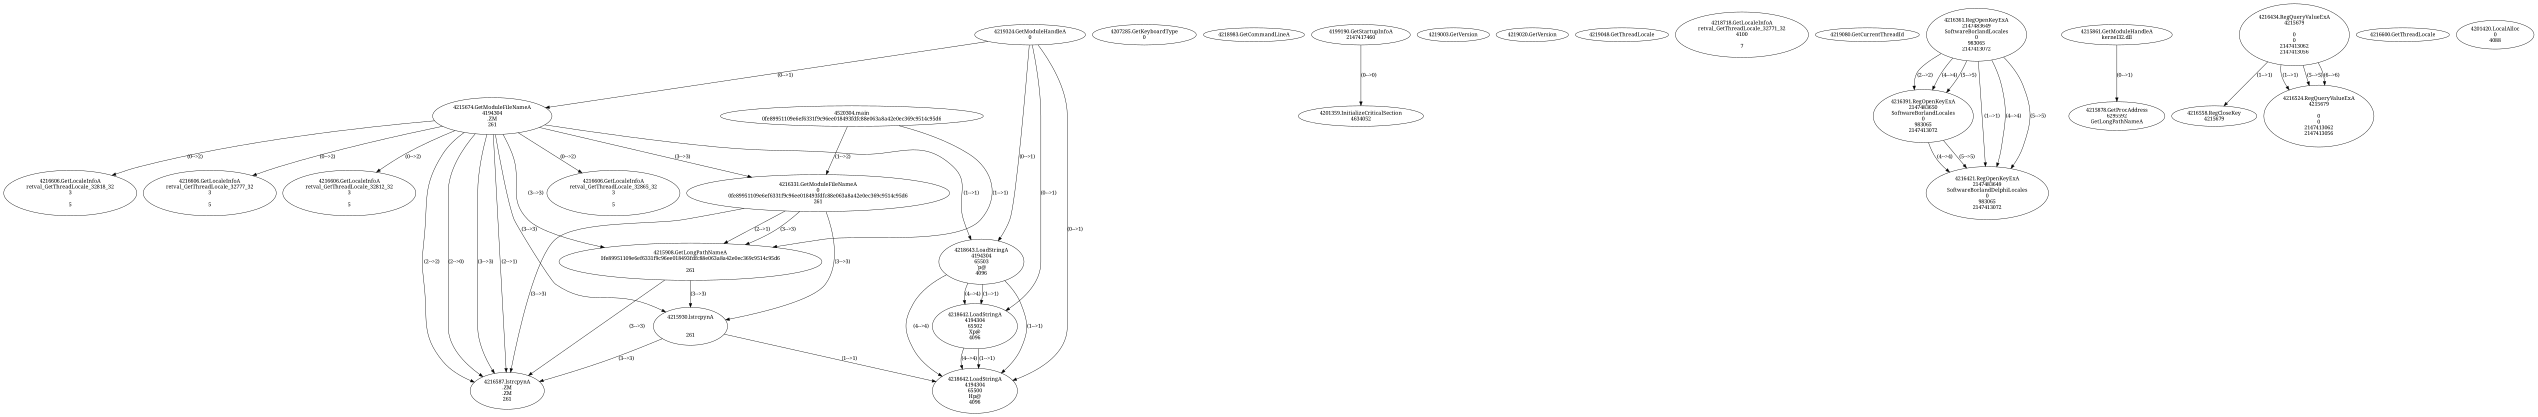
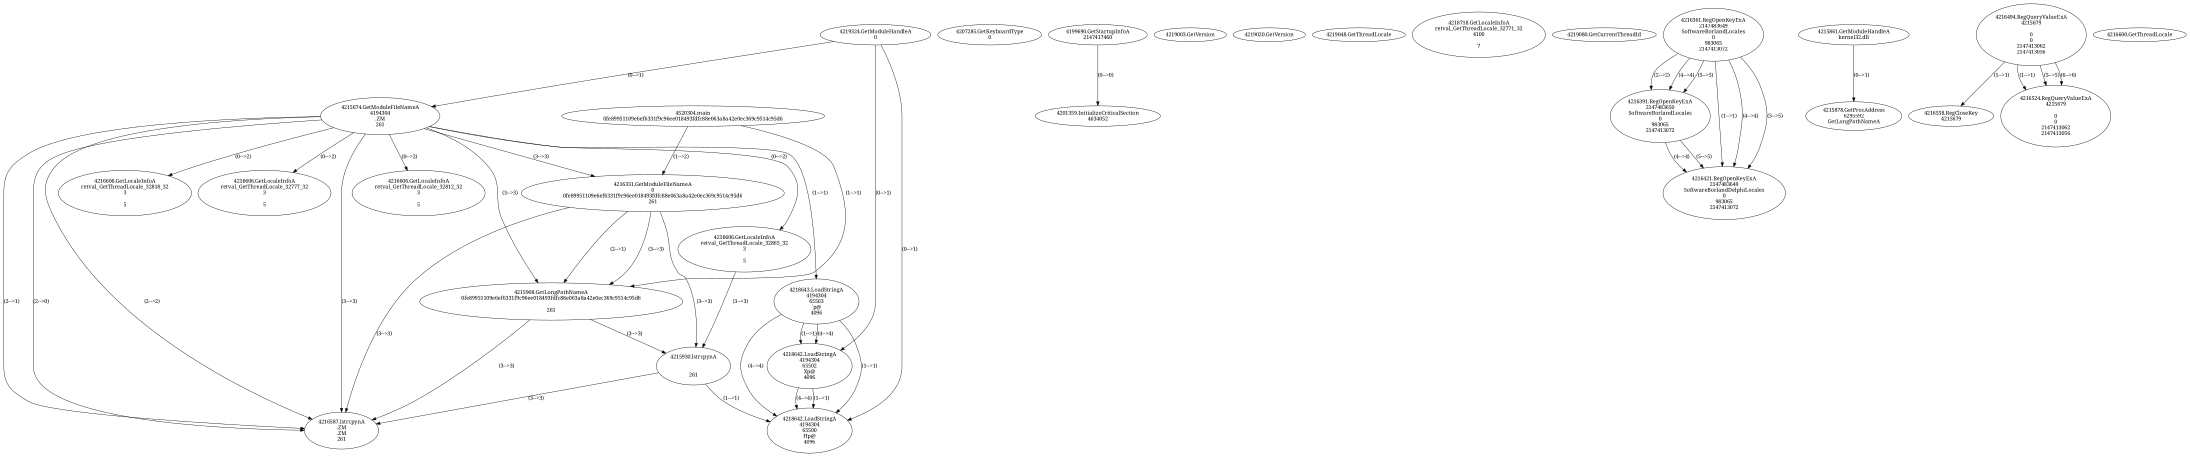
  digraph {
    fontname="Noto Serif"
    node [fontname="Noto Serif"]
    edge [fontname="Noto Serif"]
    n1 [label="4520304.main\n0fe89951109e6ef6331f9c96ee018493fdfc88e063a8a42e0ec369c9514c95d6"]
    n2 [label="4216331.GetModuleFileNameA\n0\n0fe89951109e6ef6331f9c96ee018493fdfc88e063a8a42e0ec369c9514c95d6\n261"]
    n3 [label="4215908.GetLongPathNameA\n0fe89951109e6ef6331f9c96ee018493fdfc88e063a8a42e0ec369c9514c95d6\n\n261"]
    n4 [label="4215930.lstrcpynA\n\n\n261"]
    n5 [label="4216587.lstrcpynA\n.ZM\n.ZM\n261"]
    n6 [label="4219324.GetModuleHandleA\n0"]
    n7 [label="4215674.GetModuleFileNameA\n4194304\n.ZM\n261"]
    n8 [label="4218643.LoadStringA\n4194304\n65503\n`p@\n4096"]
    n9 [label="4218642.LoadStringA\n4194304\n65502\nXp@\n4096"]
    n10 [label="4218642.LoadStringA\n4194304\n65500\nHp@\n4096"]
    n11 [label="4216606.GetLocaleInfoA\nretval_GetThreadLocale_32865_32\n3\n\n5"]
    n12 [label="4216606.GetLocaleInfoA\nretval_GetThreadLocale_32818_32\n3\n\n5"]
    n13 [label="4216606.GetLocaleInfoA\nretval_GetThreadLocale_32777_32\n3\n\n5"]
    n14 [label="4216606.GetLocaleInfoA\nretval_GetThreadLocale_32812_32\n3\n\n5"]
    n15 [label="4207285.GetKeyboardType\n0"]
-   n16 [label="4218983.GetCommandLineA\n"]
-   n17 [label="4199190.GetStartupInfoA\n2147417460"]
+   n17 [label="4199690.GetStartupInfoA\n2147417460"]
    n18 [label="4201359.InitializeCriticalSection\n4634052"]
    n19 [label="4219003.GetVersion\n"]
    n20 [label="4219020.GetVersion\n"]
    n21 [label="4219048.GetThreadLocale\n"]
    n22 [label="4218718.GetLocaleInfoA\nretval_GetThreadLocale_32771_32\n4100\n\n7"]
    n23 [label="4219080.GetCurrentThreadId\n"]
    n24 [label="4216361.RegOpenKeyExA\n2147483649\nSoftware\Borland\Locales\n0\n983065\n2147413072"]
    n25 [label="4216391.RegOpenKeyExA\n2147483650\nSoftware\Borland\Locales\n0\n983065\n2147413072"]
    n26 [label="4216421.RegOpenKeyExA\n2147483649\nSoftware\Borland\Delphi\Locales\n0\n983065\n2147413072"]
    n27 [label="4215861.GetModuleHandleA\nkernel32.dll"]
    n28 [label="4215878.GetProcAddress\n6295592\nGetLongPathNameA"]
-   n29 [label="4216434.RegQueryValueExA\n4215679\n\n0\n0\n2147413062\n2147413056"]
+   n29 [label="4216494.RegQueryValueExA\n4215679\n\n0\n0\n2147413062\n2147413056"]
    n30 [label="4216558.RegCloseKey\n4215679"]
    n31 [label="4216524.RegQueryValueExA\n4215679\n\n0\n0\n2147413062\n2147413056"]
    n32 [label="4216600.GetThreadLocale\n"]
-   n33 [label="4201420.LocalAlloc\n0\n4088"]
    n1 -> n2 [label="(1-->2)"]
    n1 -> n3 [label="(1-->1)"]
    n2 -> n3 [label="(2-->1)"]
    n2 -> n3 [label="(3-->3)"]
    n2 -> n4 [label="(3-->3)"]
    n2 -> n5 [label="(3-->3)"]
    n3 -> n4 [label="(3-->3)"]
    n3 -> n5 [label="(3-->3)"]
    n4 -> n5 [label="(3-->3)"]
    n4 -> n10 [label="(1-->1)"]
    n6 -> n7 [label="(0-->1)"]
-   n6 -> n8 [label="(0-->1)"]
    n6 -> n9 [label="(0-->1)"]
    n6 -> n10 [label="(0-->1)"]
    n7 -> n2 [label="(3-->3)"]
    n7 -> n3 [label="(3-->3)"]
-   n7 -> n4 [label="(3-->3)"]
+   n11 -> n4 [label="(3-->3)"]
    n7 -> n5 [label="(2-->1)"]
    n7 -> n5 [label="(2-->2)"]
    n7 -> n5 [label="(3-->3)"]
    n7 -> n5 [label="(2-->0)"]
    n7 -> n8 [label="(1-->1)"]
    n7 -> n11 [label="(0-->2)"]
    n7 -> n12 [label="(0-->2)"]
    n7 -> n13 [label="(0-->2)"]
    n7 -> n14 [label="(0-->2)"]
    n8 -> n9 [label="(1-->1)"]
    n8 -> n9 [label="(4-->4)"]
    n8 -> n10 [label="(1-->1)"]
    n8 -> n10 [label="(4-->4)"]
    n9 -> n10 [label="(1-->1)"]
    n9 -> n10 [label="(4-->4)"]
    n17 -> n18 [label="(0-->0)"]
    n24 -> n25 [label="(2-->2)"]
    n24 -> n25 [label="(4-->4)"]
    n24 -> n25 [label="(5-->5)"]
    n24 -> n26 [label="(1-->1)"]
    n24 -> n26 [label="(4-->4)"]
    n24 -> n26 [label="(5-->5)"]
    n25 -> n26 [label="(4-->4)"]
    n25 -> n26 [label="(5-->5)"]
    n27 -> n28 [label="(0-->1)"]
    n29 -> n30 [label="(1-->1)"]
    n29 -> n31 [label="(1-->1)"]
    n29 -> n31 [label="(5-->5)"]
    n29 -> n31 [label="(6-->6)"]
  }
